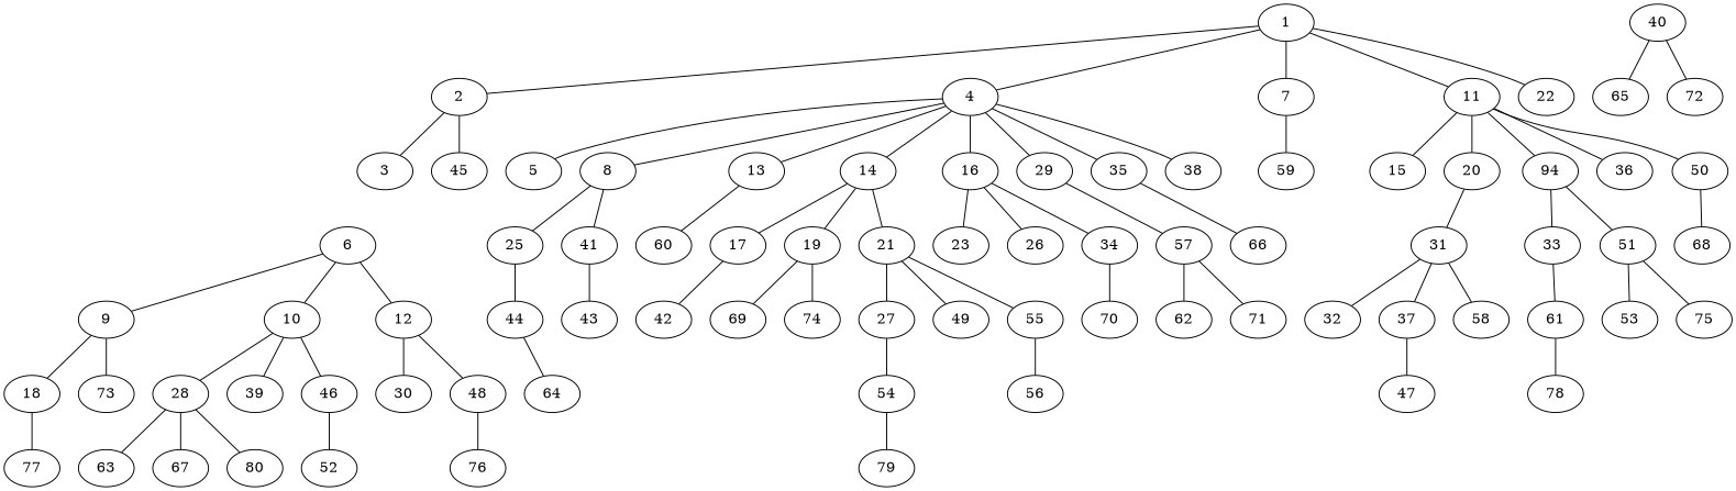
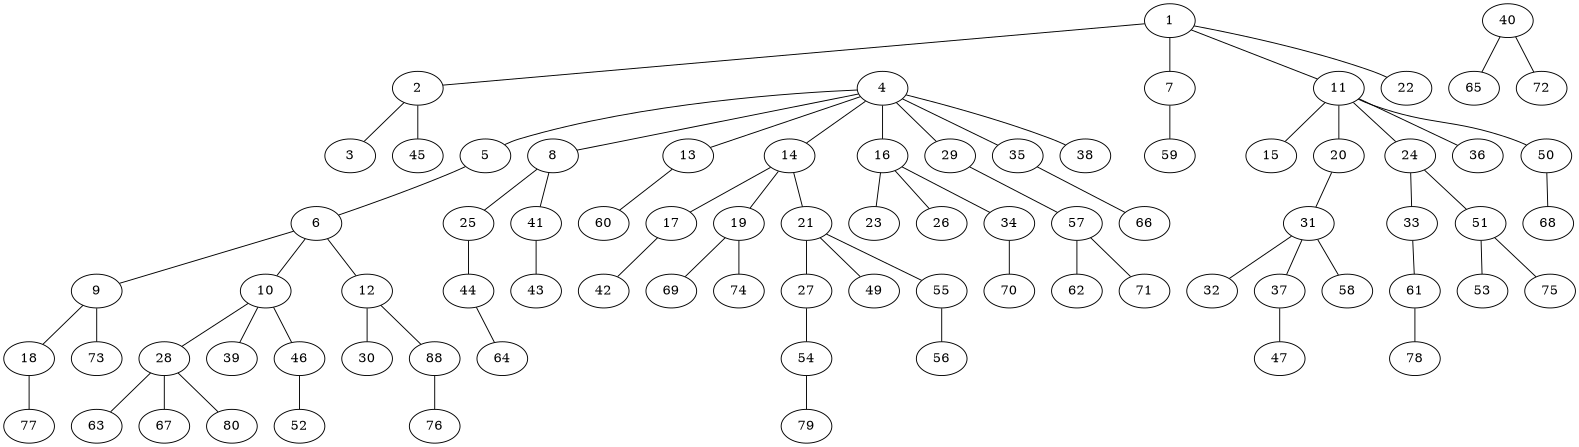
  graph {
    1
    2
    4
    7
    11
    22
    3
    45
    5
    8
    13
    14
    16
    29
    35
    38
    59
    15
    20
-   24 [label=94]
+   24
    36
    50
    6
    25
    41
    60
    17
    19
    21
    23
    26
    34
    57
    66
    31
    33
    51
    68
    9
    10
    12
    44
    43
    42
    69
    74
    27
    49
    55
    70
    62
    71
    18
    73
    28
    39
    46
    30
-   48
+   48 [label=88]
    77
    63
    67
    80
    52
    76
    64
    40
    65
    72
    32
    37
    58
    61
    53
    75
    54
    56
    47
    79
    78
    1 -- 2
-   1 -- 4
    1 -- 7
    1 -- 11
    1 -- 22
    2 -- 3
    2 -- 45
    4 -- 5
    4 -- 8
    4 -- 13
    4 -- 14
    4 -- 16
    4 -- 29
    4 -- 35
    4 -- 38
    7 -- 59
    11 -- 15
    11 -- 20
    11 -- 24
    11 -- 36
    11 -- 50
+   5 -- 6
    8 -- 25
    8 -- 41
    13 -- 60
    14 -- 17
    14 -- 19
    14 -- 21
    16 -- 23
    16 -- 26
    16 -- 34
    29 -- 57
    35 -- 66
    20 -- 31
    24 -- 33
    24 -- 51
    50 -- 68
    6 -- 9
    6 -- 10
    6 -- 12
    25 -- 44
    41 -- 43
    17 -- 42
    19 -- 69
    19 -- 74
    21 -- 27
    21 -- 49
    21 -- 55
    34 -- 70
    57 -- 62
    57 -- 71
    31 -- 32
    31 -- 37
    31 -- 58
    33 -- 61
    51 -- 53
    51 -- 75
    9 -- 18
    9 -- 73
    10 -- 28
    10 -- 39
    10 -- 46
    12 -- 30
    12 -- 48
    44 -- 64
    27 -- 54
    55 -- 56
    18 -- 77
    28 -- 63
    28 -- 67
    28 -- 80
    46 -- 52
    48 -- 76
    40 -- 65
    40 -- 72
    37 -- 47
    61 -- 78
    54 -- 79
  }
